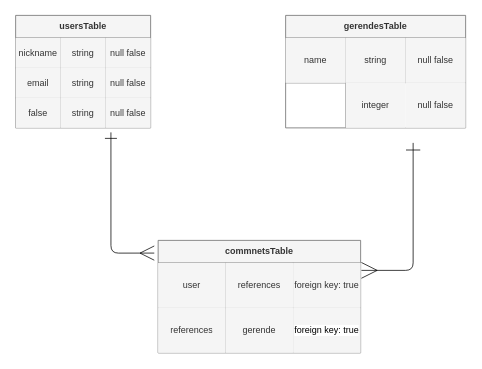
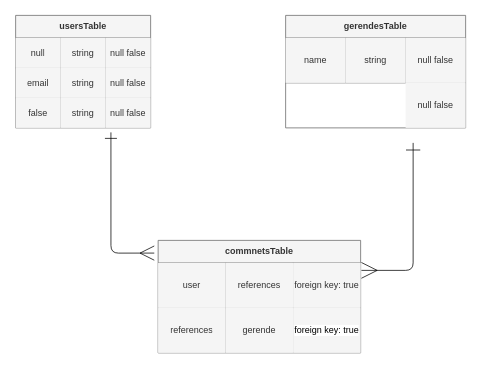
  <mxCell id="0" />
  <mxCell id="1" parent="0" />
  <mxCell id="2" value="usersTable" style="shape=table;html=1;whiteSpace=wrap;startSize=30;container=1;collapsible=0;childLayout=tableLayout;fontStyle=1;align=center;fillColor=#f5f5f5;strokeColor=#666666;fontColor=#333333;" parent="1" vertex="1"><mxGeometry x="20" y="20" width="180" height="150" as="geometry" /></mxCell>
  <mxCell id="3" value="" style="shape=partialRectangle;html=1;whiteSpace=wrap;collapsible=0;dropTarget=0;pointerEvents=0;fillColor=none;top=0;left=0;bottom=0;right=0;points=[[0,0.5],[1,0.5]];portConstraint=eastwest;" parent="2" vertex="1"><mxGeometry y="30" width="180" height="40" as="geometry" /></mxCell>
- <mxCell id="4" value="nickname" style="shape=partialRectangle;html=1;whiteSpace=wrap;connectable=0;fillColor=#f5f5f5;top=0;left=0;bottom=0;right=0;overflow=hidden;strokeColor=#666666;fontColor=#333333;" parent="3" vertex="1"><mxGeometry width="60" height="40" as="geometry" /></mxCell>
+ <mxCell id="4" value="null" style="shape=partialRectangle;html=1;whiteSpace=wrap;connectable=0;fillColor=#f5f5f5;top=0;left=0;bottom=0;right=0;overflow=hidden;strokeColor=#666666;fontColor=#333333;" parent="3" vertex="1"><mxGeometry width="60" height="40" as="geometry" /></mxCell>
  <mxCell id="5" value="string" style="shape=partialRectangle;html=1;whiteSpace=wrap;connectable=0;fillColor=#f5f5f5;top=0;left=0;bottom=0;right=0;overflow=hidden;strokeColor=#666666;fontColor=#333333;" parent="3" vertex="1"><mxGeometry x="60" width="60" height="40" as="geometry" /></mxCell>
  <mxCell id="6" value="null false" style="shape=partialRectangle;html=1;whiteSpace=wrap;connectable=0;fillColor=#f5f5f5;top=0;left=0;bottom=0;right=0;overflow=hidden;strokeColor=#666666;fontColor=#333333;" parent="3" vertex="1"><mxGeometry x="120" width="60" height="40" as="geometry" /></mxCell>
  <mxCell id="7" value="" style="shape=partialRectangle;html=1;whiteSpace=wrap;collapsible=0;dropTarget=0;pointerEvents=0;fillColor=none;top=0;left=0;bottom=0;right=0;points=[[0,0.5],[1,0.5]];portConstraint=eastwest;" parent="2" vertex="1"><mxGeometry y="70" width="180" height="40" as="geometry" /></mxCell>
  <mxCell id="8" value="email" style="shape=partialRectangle;html=1;whiteSpace=wrap;connectable=0;fillColor=#f5f5f5;top=0;left=0;bottom=0;right=0;overflow=hidden;strokeColor=#666666;fontColor=#333333;" parent="7" vertex="1"><mxGeometry width="60" height="40" as="geometry" /></mxCell>
  <mxCell id="9" value="string" style="shape=partialRectangle;html=1;whiteSpace=wrap;connectable=0;fillColor=#f5f5f5;top=0;left=0;bottom=0;right=0;overflow=hidden;strokeColor=#666666;fontColor=#333333;" parent="7" vertex="1"><mxGeometry x="60" width="60" height="40" as="geometry" /></mxCell>
  <mxCell id="10" value="null false" style="shape=partialRectangle;html=1;whiteSpace=wrap;connectable=0;fillColor=#f5f5f5;top=0;left=0;bottom=0;right=0;overflow=hidden;strokeColor=#666666;fontColor=#333333;" parent="7" vertex="1"><mxGeometry x="120" width="60" height="40" as="geometry" /></mxCell>
  <mxCell id="11" value="" style="shape=partialRectangle;html=1;whiteSpace=wrap;collapsible=0;dropTarget=0;pointerEvents=0;fillColor=none;top=0;left=0;bottom=0;right=0;points=[[0,0.5],[1,0.5]];portConstraint=eastwest;" parent="2" vertex="1"><mxGeometry y="110" width="180" height="40" as="geometry" /></mxCell>
  <mxCell id="12" value="false" style="shape=partialRectangle;html=1;whiteSpace=wrap;connectable=0;fillColor=#f5f5f5;top=0;left=0;bottom=0;right=0;overflow=hidden;strokeColor=#666666;fontColor=#333333;" parent="11" vertex="1"><mxGeometry width="60" height="40" as="geometry" /></mxCell>
  <mxCell id="13" value="string" style="shape=partialRectangle;html=1;whiteSpace=wrap;connectable=0;fillColor=#f5f5f5;top=0;left=0;bottom=0;right=0;overflow=hidden;strokeColor=#666666;fontColor=#333333;" parent="11" vertex="1"><mxGeometry x="60" width="60" height="40" as="geometry" /></mxCell>
  <mxCell id="14" value="null false" style="shape=partialRectangle;html=1;whiteSpace=wrap;connectable=0;fillColor=#f5f5f5;top=0;left=0;bottom=0;right=0;overflow=hidden;strokeColor=#666666;fontColor=#333333;" parent="11" vertex="1"><mxGeometry x="120" width="60" height="40" as="geometry" /></mxCell>
  <mxCell id="15" value="commnetsTable" style="shape=table;html=1;whiteSpace=wrap;startSize=30;container=1;collapsible=0;childLayout=tableLayout;fontStyle=1;align=center;fillColor=#f5f5f5;strokeColor=#666666;fontColor=#333333;" parent="1" vertex="1"><mxGeometry x="210" y="320" width="270" height="150" as="geometry" /></mxCell>
  <mxCell id="16" value="" style="shape=partialRectangle;html=1;whiteSpace=wrap;collapsible=0;dropTarget=0;pointerEvents=0;fillColor=none;top=0;left=0;bottom=0;right=0;points=[[0,0.5],[1,0.5]];portConstraint=eastwest;" parent="15" vertex="1"><mxGeometry y="30" width="270" height="60" as="geometry" /></mxCell>
  <mxCell id="17" value="user" style="shape=partialRectangle;html=1;whiteSpace=wrap;connectable=0;fillColor=#f5f5f5;top=0;left=0;bottom=0;right=0;overflow=hidden;strokeColor=#666666;fontColor=#333333;" parent="16" vertex="1"><mxGeometry width="90" height="60" as="geometry" /></mxCell>
  <mxCell id="18" value="references" style="shape=partialRectangle;html=1;whiteSpace=wrap;connectable=0;fillColor=#f5f5f5;top=0;left=0;bottom=0;right=0;overflow=hidden;strokeColor=#666666;fontColor=#333333;" parent="16" vertex="1"><mxGeometry x="90" width="90" height="60" as="geometry" /></mxCell>
  <mxCell id="19" value="foreign key: true" style="shape=partialRectangle;html=1;whiteSpace=wrap;connectable=0;fillColor=#f5f5f5;top=0;left=0;bottom=0;right=0;overflow=hidden;strokeColor=#666666;fontColor=#333333;" parent="16" vertex="1"><mxGeometry x="180" width="90" height="60" as="geometry" /></mxCell>
  <mxCell id="20" value="" style="shape=partialRectangle;html=1;whiteSpace=wrap;collapsible=0;dropTarget=0;pointerEvents=0;fillColor=none;top=0;left=0;bottom=0;right=0;points=[[0,0.5],[1,0.5]];portConstraint=eastwest;" parent="15" vertex="1"><mxGeometry y="90" width="270" height="60" as="geometry" /></mxCell>
  <mxCell id="21" value="references" style="shape=partialRectangle;html=1;whiteSpace=wrap;connectable=0;fillColor=#f5f5f5;top=0;left=0;bottom=0;right=0;overflow=hidden;strokeColor=#666666;fontColor=#333333;" parent="20" vertex="1"><mxGeometry width="90" height="60" as="geometry" /></mxCell>
  <mxCell id="22" value="gerende" style="shape=partialRectangle;html=1;whiteSpace=wrap;connectable=0;fillColor=#f5f5f5;top=0;left=0;bottom=0;right=0;overflow=hidden;strokeColor=#666666;fontColor=#333333;" parent="20" vertex="1"><mxGeometry x="90" width="90" height="60" as="geometry" /></mxCell>
  <mxCell id="23" value="&lt;span style=&quot;font-family: helvetica; font-size: 12px; font-style: normal; letter-spacing: normal; text-indent: 0px; text-transform: none; word-spacing: 0px; display: inline; float: none;&quot;&gt;&lt;font color=&quot;#000000&quot;&gt;foreign key: true&lt;/font&gt;&lt;/span&gt;" style="shape=partialRectangle;html=1;whiteSpace=wrap;connectable=0;top=0;left=0;bottom=0;right=0;overflow=hidden;fontColor=#333333;align=center;fillColor=#f5f5f5;strokeColor=#666666;flipH=1;flipV=1;labelBackgroundColor=#ffffff;" parent="20" vertex="1"><mxGeometry x="180" width="90" height="60" as="geometry" /></mxCell>
  <mxCell id="24" value="gerendesTable" style="shape=table;html=1;whiteSpace=wrap;startSize=30;container=1;collapsible=0;childLayout=tableLayout;fontStyle=1;align=center;fillColor=#f5f5f5;strokeColor=#666666;fontColor=#333333;" parent="1" vertex="1"><mxGeometry x="380" y="20" width="240" height="150" as="geometry" /></mxCell>
  <mxCell id="25" value="" style="shape=partialRectangle;html=1;whiteSpace=wrap;collapsible=0;dropTarget=0;pointerEvents=0;fillColor=none;top=0;left=0;bottom=0;right=0;points=[[0,0.5],[1,0.5]];portConstraint=eastwest;" parent="24" vertex="1"><mxGeometry y="30" width="240" height="60" as="geometry" /></mxCell>
  <mxCell id="26" value="name" style="shape=partialRectangle;html=1;whiteSpace=wrap;connectable=0;fillColor=#f5f5f5;top=0;left=0;bottom=0;right=0;overflow=hidden;strokeColor=#666666;fontColor=#333333;" parent="25" vertex="1"><mxGeometry width="80" height="60" as="geometry" /></mxCell>
  <mxCell id="27" value="string" style="shape=partialRectangle;html=1;whiteSpace=wrap;connectable=0;fillColor=#f5f5f5;top=0;left=0;bottom=0;right=0;overflow=hidden;strokeColor=#666666;fontColor=#333333;" parent="25" vertex="1"><mxGeometry x="80" width="80" height="60" as="geometry" /></mxCell>
  <mxCell id="28" value="null false" style="shape=partialRectangle;html=1;whiteSpace=wrap;connectable=0;fillColor=#f5f5f5;top=0;left=0;bottom=0;right=0;overflow=hidden;strokeColor=#666666;fontColor=#333333;" parent="25" vertex="1"><mxGeometry x="160" width="80" height="60" as="geometry" /></mxCell>
  <mxCell id="29" value="" style="shape=partialRectangle;html=1;whiteSpace=wrap;collapsible=0;dropTarget=0;pointerEvents=0;fillColor=none;top=0;left=0;bottom=0;right=0;points=[[0,0.5],[1,0.5]];portConstraint=eastwest;" parent="24" vertex="1"><mxGeometry y="90" width="240" height="60" as="geometry" /></mxCell>
- <mxCell id="30" value="integer" style="shape=partialRectangle;html=1;whiteSpace=wrap;connectable=0;fillColor=#f5f5f5;top=0;left=0;bottom=0;right=0;overflow=hidden;strokeColor=#666666;fontColor=#333333;" parent="29" vertex="1"><mxGeometry x="80" width="80" height="60" as="geometry" /></mxCell>
  <mxCell id="31" value="null false" style="shape=partialRectangle;html=1;whiteSpace=wrap;connectable=0;fillColor=#f5f5f5;top=0;left=0;bottom=0;right=0;overflow=hidden;strokeColor=#666666;fontColor=#333333;" parent="29" vertex="1"><mxGeometry x="160" width="80" height="60" as="geometry" /></mxCell>
  <mxCell id="32" value="" style="edgeStyle=segmentEdgeStyle;endArrow=ERone;html=1;endFill=0;startArrow=ERmany;startFill=0;endSize=17;startSize=19;exitX=1.004;exitY=0.167;exitDx=0;exitDy=0;exitPerimeter=0;" parent="1" source="16" edge="1"><mxGeometry width="50" height="50" relative="1" as="geometry"><mxPoint x="490" y="360" as="sourcePoint" /><mxPoint x="550" y="190" as="targetPoint" /><Array as="points"><mxPoint x="550" y="360" /></Array></mxGeometry></mxCell>
  <mxCell id="33" value="" style="edgeStyle=segmentEdgeStyle;endArrow=ERone;html=1;entryX=0.706;entryY=1.15;entryDx=0;entryDy=0;entryPerimeter=0;endFill=0;startArrow=ERmany;startFill=0;endSize=14;startSize=17;exitX=-0.019;exitY=0.113;exitDx=0;exitDy=0;exitPerimeter=0;" parent="1" source="15" target="11" edge="1"><mxGeometry width="50" height="50" relative="1" as="geometry"><mxPoint x="190" y="340" as="sourcePoint" /><mxPoint x="150" y="290" as="targetPoint" /><Array as="points"><mxPoint x="147" y="337" /></Array></mxGeometry></mxCell>
